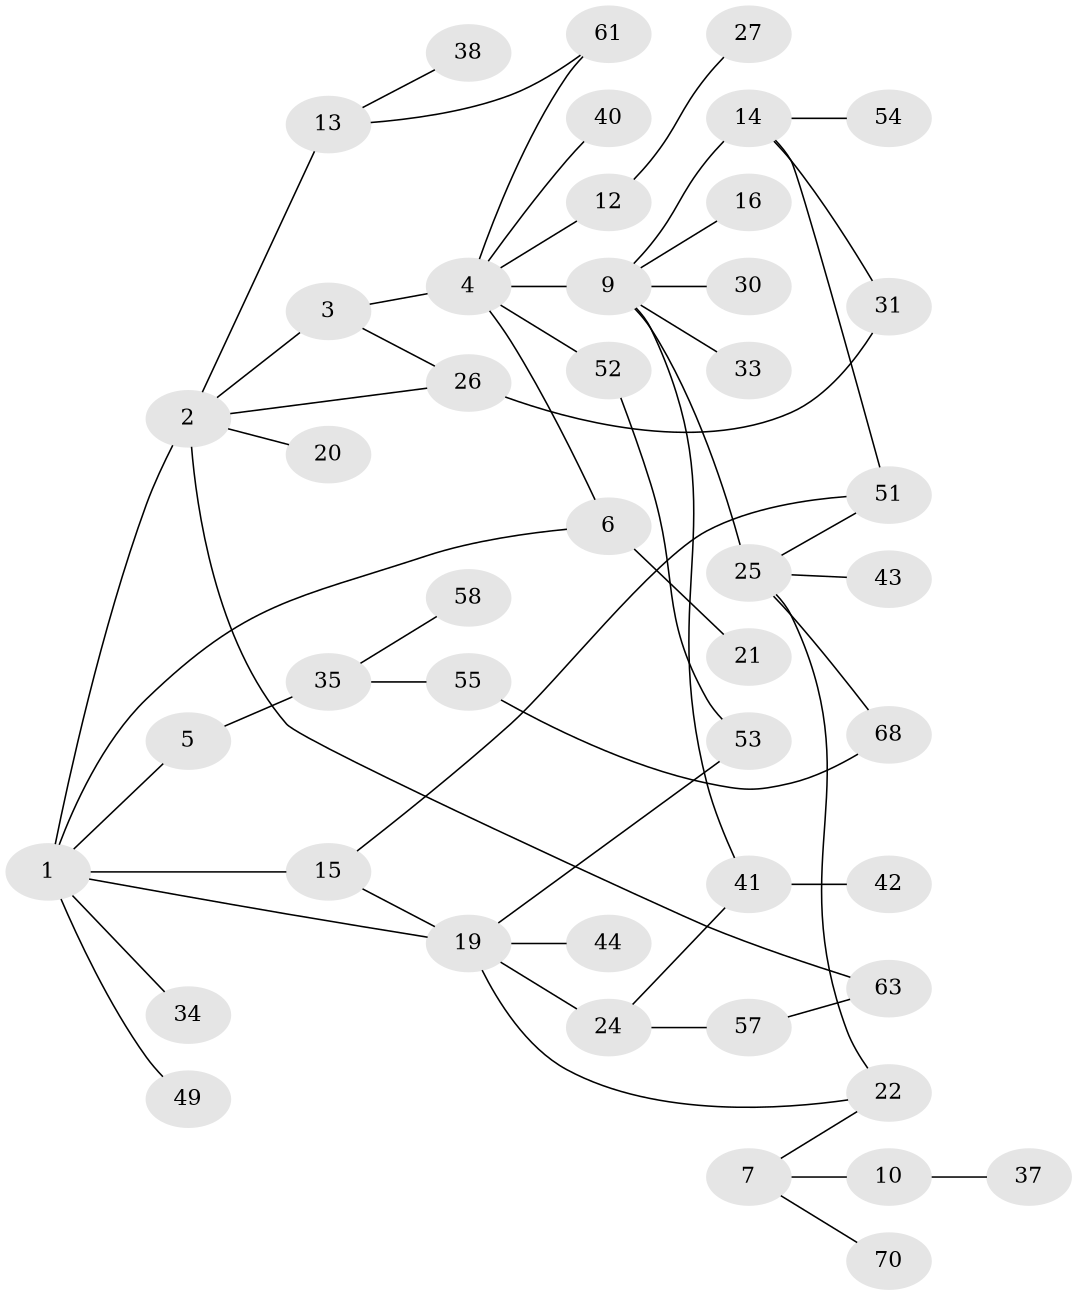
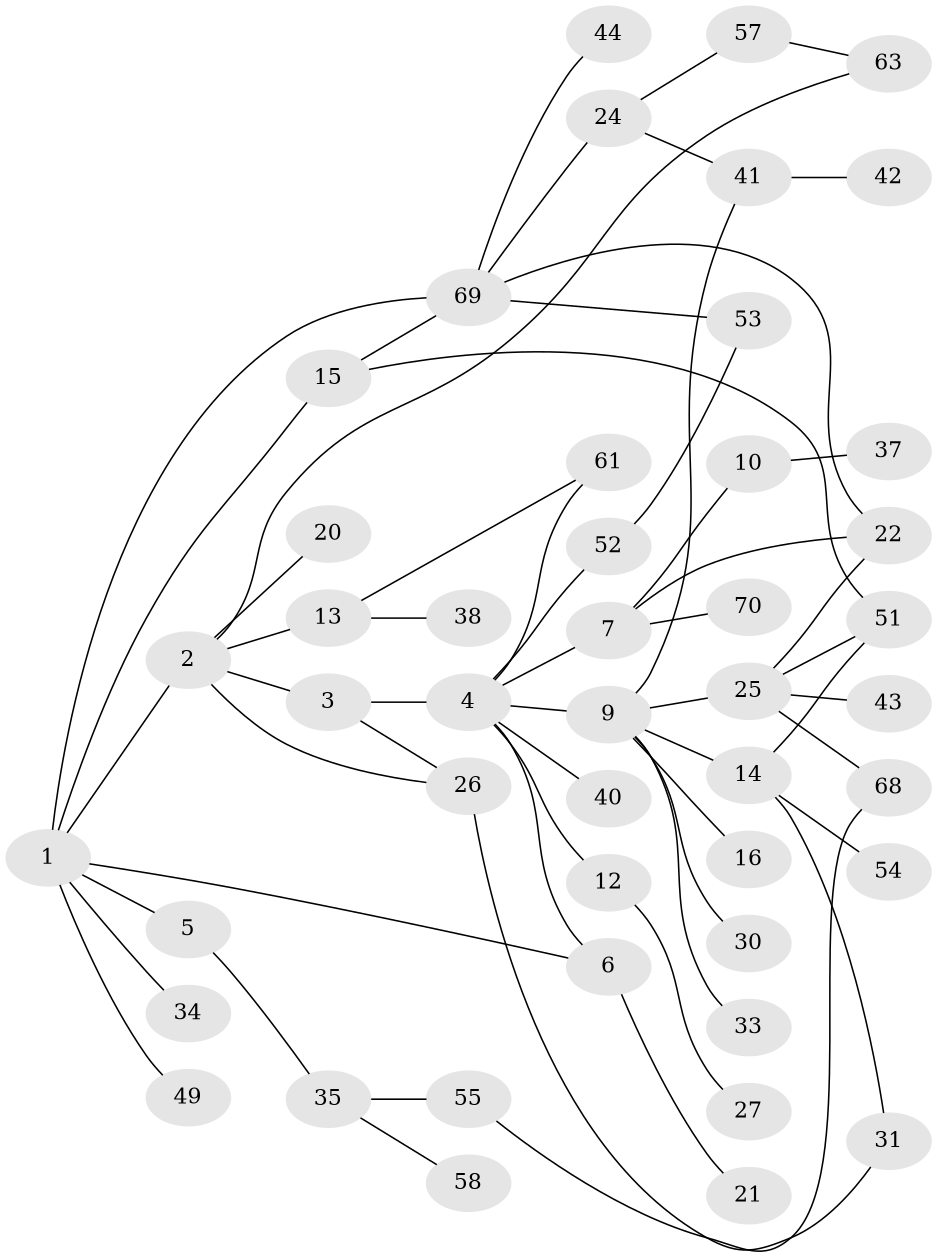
  graph {
    rankdir=LR
    node [color=gray90 style=filled]
    1 [super="+11"]
    2 [super="+8"]
    5
    6 [super="+65"]
    15 [super="+17"]
-   19 [super="+22"]
+   19 [super="+22" label=69]
    34
    49
    3
    13 [super="+23"]
    20
    26 [super="+66"]
    63 [super="+67"]
    35 [super="+39"]
    21
    51 [super="+60"]
    n17 [label=22]
    24 [super="+36"]
    44
    53 [super="+69"]
    4 [super="+45"]
    61
    38
    31 [super="+56"]
    7 [super="+62"]
    9 [super="+18"]
    12
    40
    52
    10 [super="+47"]
    70
    14
    16
    25 [super="+28"]
    30
    33
    41 [super="+48"]
    27 [super="+32"]
    55
    58
    37
    54
    43
    68
    42
    57
    1 -- 2
    1 -- 5
    1 -- 6
    1 -- 15
    1 -- 19
    1 -- 34
    1 -- 49
    2 -- 3
    2 -- 13
    2 -- 20
    2 -- 26
    2 -- 63
    5 -- 35
    6 -- 21
    15 -- 19
    15 -- 51
    19 -- n17
    19 -- 24
    19 -- 44
    19 -- 53
    3 -- 26
    3 -- 4
    13 -- 61
    13 -- 38
    26 -- 31
    35 -- 55
    35 -- 58
    24 -- 41
    24 -- 57
    4 -- 6
    4 -- 61
+   4 -- 7
    4 -- 9
    4 -- 12
    4 -- 40
    4 -- 52
    7 -- n17
    7 -- 10
    7 -- 70
    9 -- 14
    9 -- 16
    9 -- 25
    9 -- 30
    9 -- 33
    9 -- 41
    12 -- 27
    52 -- 53
    10 -- 37
    14 -- 51
    14 -- 31
    14 -- 54
    25 -- 51
    25 -- n17
    25 -- 43
    25 -- 68
    41 -- 42
    55 -- 68
    57 -- 63
  }
